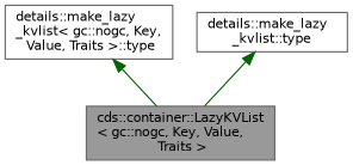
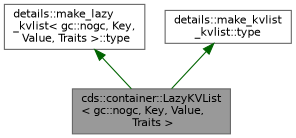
  digraph {
    rankdir=TB
    node [color=gray40 fillcolor=white fontname=Helvetica fontsize=10 shape=box style=filled]
    edge [color=darkgreen dir=back fontname=Helvetica fontsize=10 labelfontname=Helvetica labelfontsize=10 style=solid]
    n1 [fillcolor=grey60 fontcolor=black height=0.2 label="cds::container::LazyKVList\l\< gc::nogc, Key, Value,\l Traits \>" width=0.4]
    n2 [height=0.2 label="details::make_lazy\l_kvlist\< gc::nogc, Key,\l Value, Traits \>::type" width=0.4]
-   n3 [height=0.2 label="details::make_lazy\l_kvlist::type" width=0.4]
+   n3 [height=0.2 label="details::make_kvlist\l_kvlist::type" width=0.4]
    n2 -> n1
    n3 -> n1
  }
